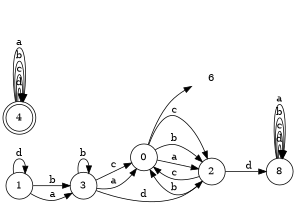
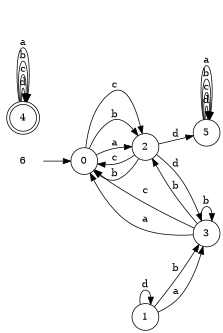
  digraph {
    rankdir=LR
    node [shape=circle]
    n1 [label=0]
    n2 [label=2]
    n3 [label=4 shape=doublecircle]
    n4 [label=3]
-   n5 [label=8]
+   n5 [label=5]
    n6 [label=1]
    6 [shape=plaintext]
    n1 -> n2 [label=c]
    n1 -> n2 [label=b]
    n1 -> n2 [label=a]
    n2 -> n1 [label=c]
    n2 -> n1 [label=b]
+   n2 -> n4 [label=d]
    n2 -> n5 [label=d]
    n3 -> n3 [label=d]
    n3 -> n3 [label=c]
    n3 -> n3 [label=b]
    n3 -> n3 [label=a]
    n4 -> n1 [label=c]
    n4 -> n1 [label=a]
-   n4 -> n2 [label=d]
+   n4 -> n2 [label=b]
    n4 -> n4 [label=b]
    n5 -> n5 [label=d]
    n5 -> n5 [label=c]
    n5 -> n5 [label=b]
    n5 -> n5 [label=a]
    n6 -> n4 [label=b]
    n6 -> n4 [label=a]
    n6 -> n6 [label=d]
-   n1 -> 6
+   6 -> n1
  }
